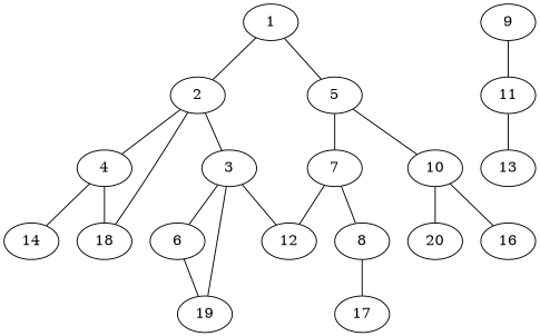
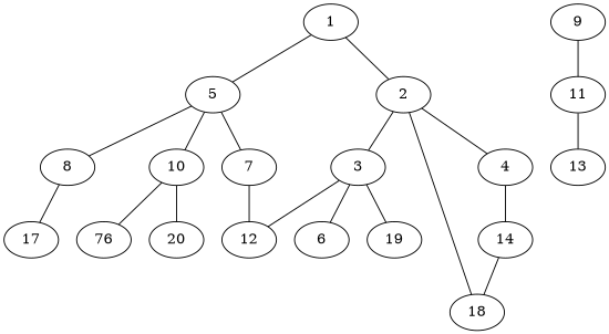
  graph {
    1
    2
    5
    3
    4
    18
    7
    10
    6
    12
    19
    14
    8
-   16
+   16 [label=76]
    20
    17
    9
    11
    13
    1 -- 2
    1 -- 5
    2 -- 3
    2 -- 4
    2 -- 18
    5 -- 7
    5 -- 10
    3 -- 6
    3 -- 12
    3 -- 19
    4 -- 14
    7 -- 12
-   7 -- 8
+   5 -- 8
    10 -- 16
    10 -- 20
-   6 -- 19
-   4 -- 18
+   14 -- 18
    8 -- 17
    9 -- 11
    11 -- 13
  }
